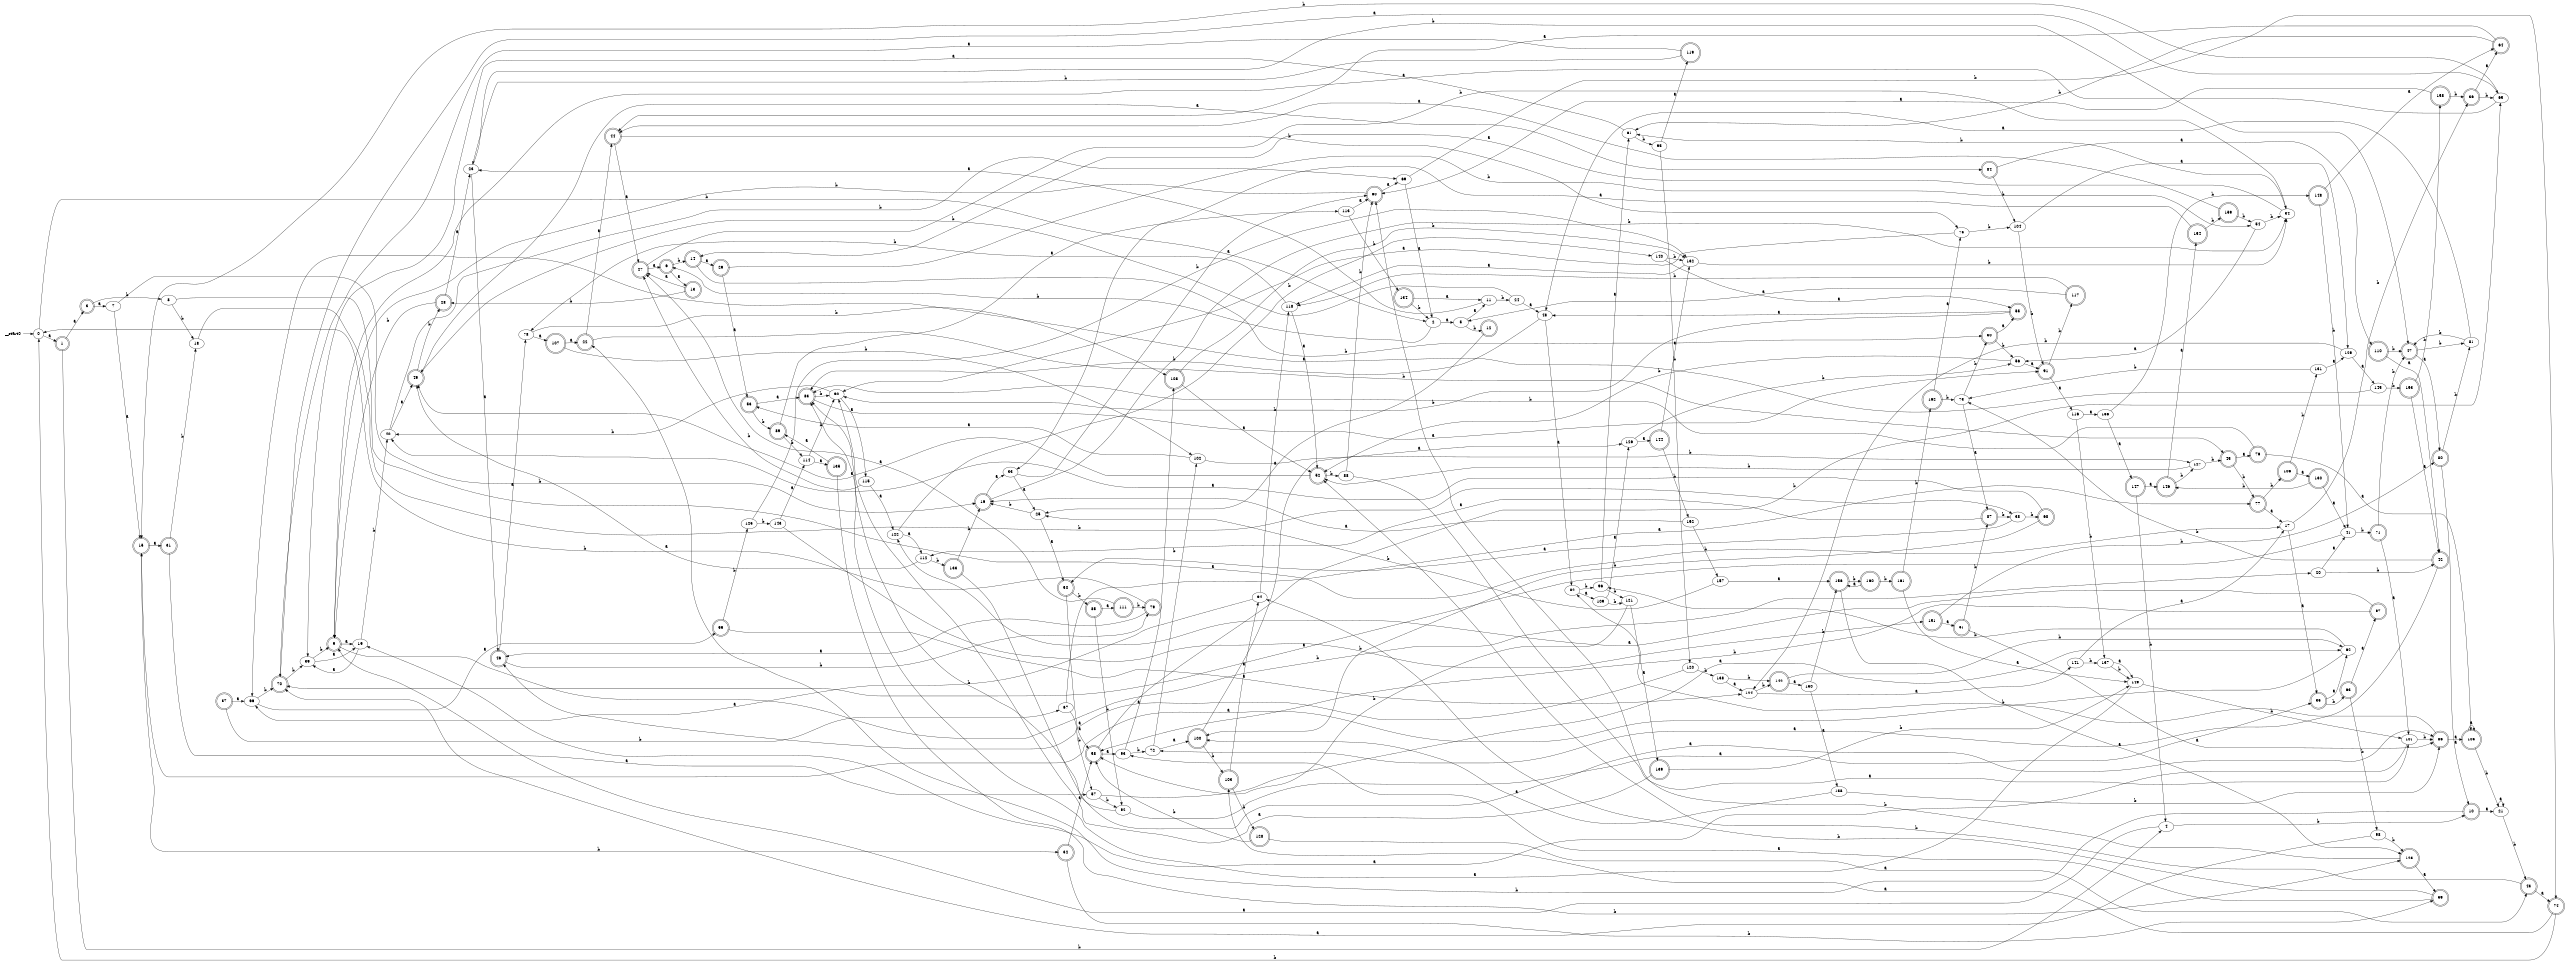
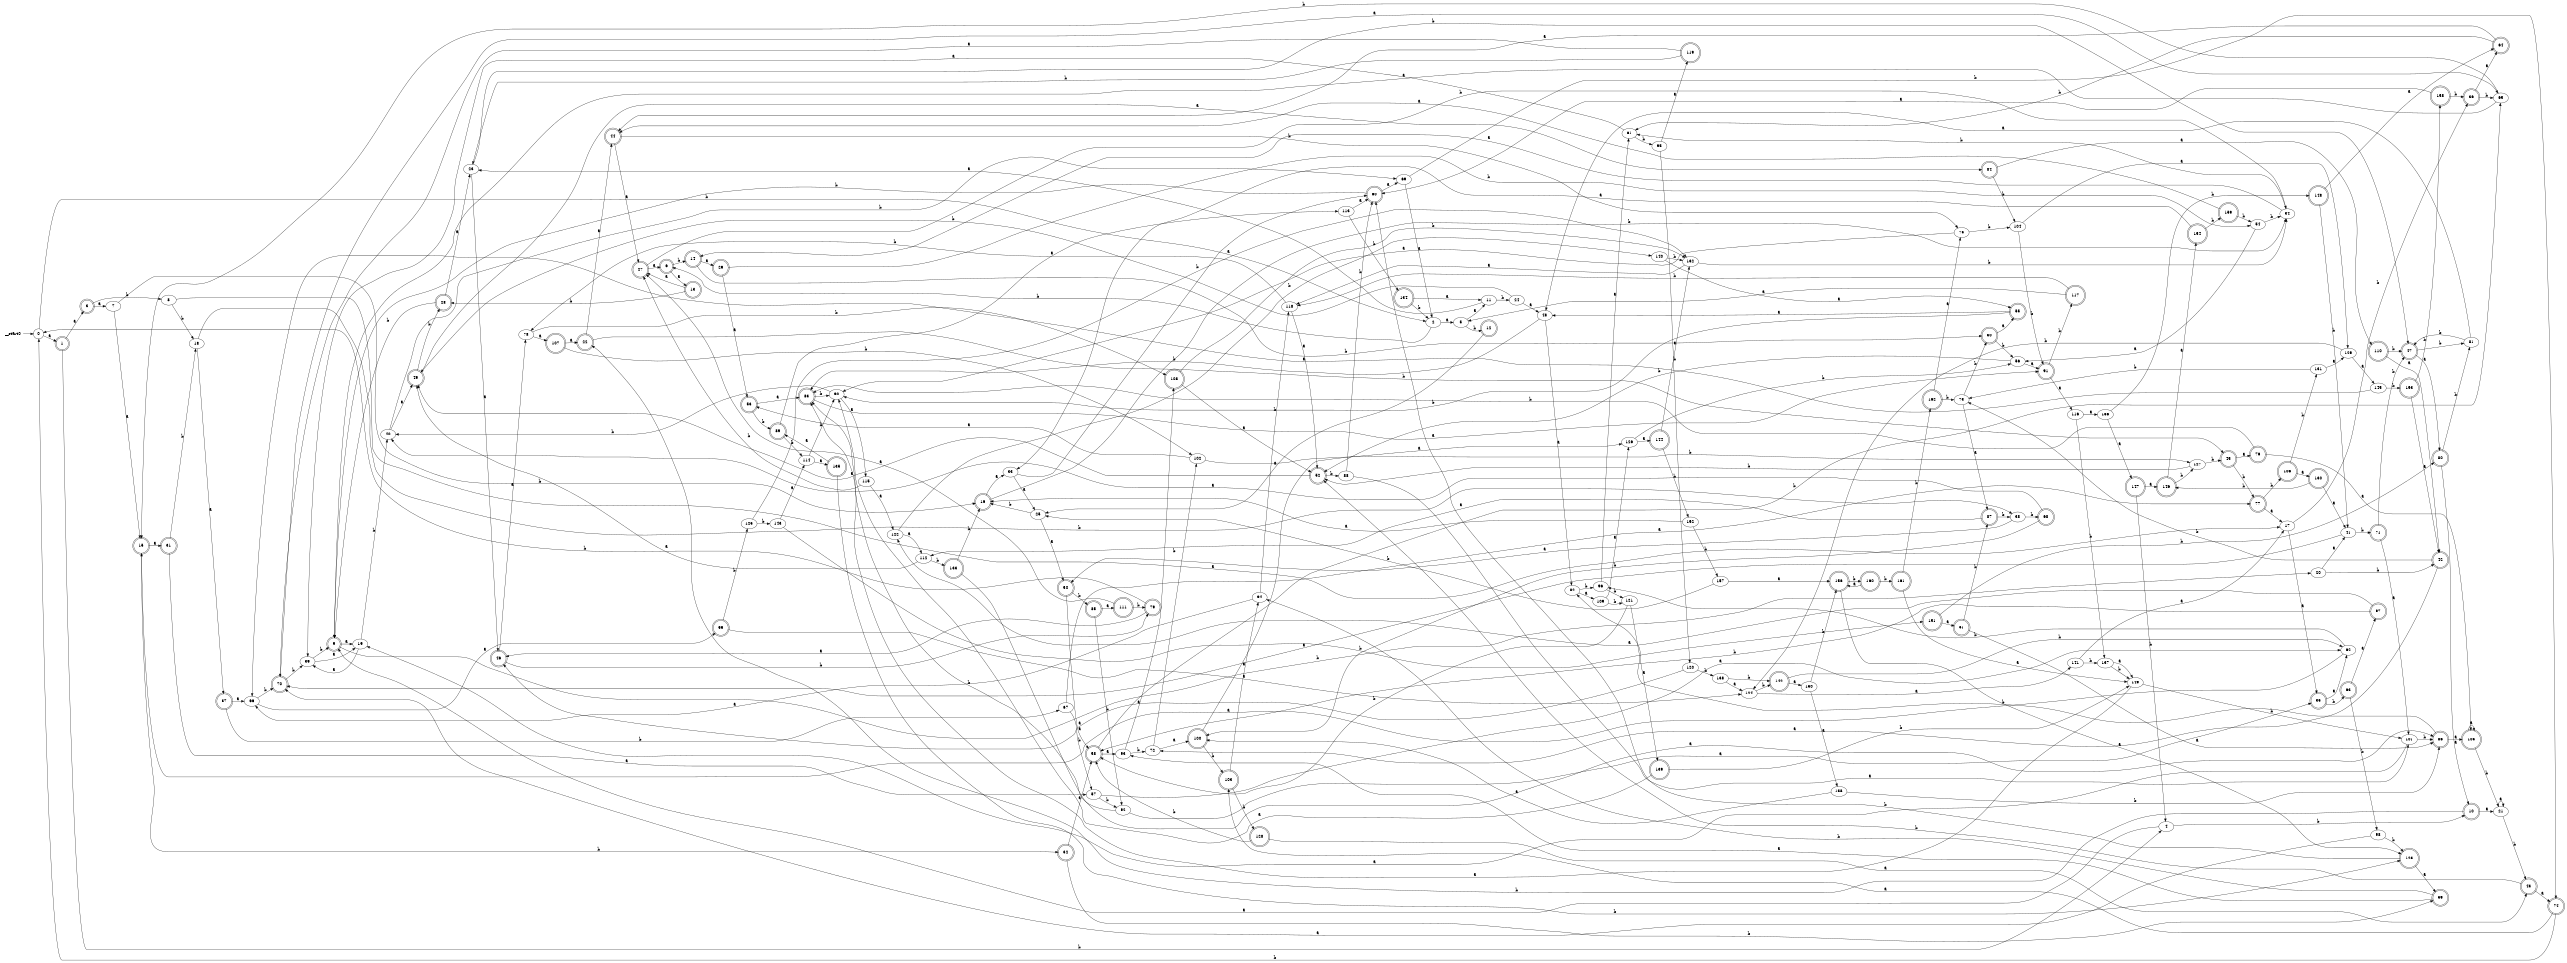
  digraph {
    rankdir=LR
    node [shape=doublecircle]
    __start0 [shape=none]
    0 [shape=circle]
    1
    2 [shape=""]
    3
    4 [shape=""]
    5 [shape=""]
    6
    7 [shape=""]
    8 [shape=""]
    9
    10
    11 [shape=""]
    12
    13
    14
    15
    16
    17 [shape=""]
    18 [shape=""]
    19 [shape=""]
    20 [shape=""]
    21 [shape=""]
    22
    23 [shape=""]
    24 [shape=""]
    25 [shape=""]
    27
    28
    29
    30
    31
    32
    33 [shape=""]
    34 [shape=""]
    35
    36
    37
    38 [shape=""]
    39 [shape=""]
    40 [shape=""]
    41 [shape=""]
    42
    43
    44
    45
    46
    47
    48 [shape=""]
    49
    50
    53
    54 [shape=""]
    55
    56 [shape=""]
    57 [shape=""]
    58
    59
    60
    61 [shape=""]
    62 [shape=""]
    63
    64
    65 [shape=""]
    66 [shape=""]
    67 [shape=""]
    68
    69 [shape=""]
    70
    71
    72 [shape=""]
    73 [shape=""]
    52
    74
    75 [shape=""]
    76
    77
    78 [shape=""]
    79
    80
    81 [shape=""]
    82 [shape=""]
    83
    84
    85
    51
    86
    87
    88 [shape=""]
    89
    90 [shape=""]
    91
    92 [shape=""]
    93 [shape=""]
    94 [shape=""]
    95 [shape=""]
    96 [shape=""]
    97
    98 [shape=""]
    99
    100
    101 [shape=""]
    102 [shape=""]
    103
    104 [shape=""]
    105
    106
    107
    108
    109 [shape=""]
    110
    111
    112 [shape=""]
    113 [shape=""]
    114 [shape=""]
    115 [shape=""]
    116 [shape=""]
    117
    118 [shape=""]
    119
    120 [shape=""]
    121 [shape=""]
    122 [shape=""]
    123
    124 [shape=""]
    125 [shape=""]
    126 [shape=""]
    127 [shape=""]
    128
    129 [shape=""]
    130
    131 [shape=""]
    132 [shape=""]
    133
    134
    135
    136 [shape=""]
    137 [shape=""]
    138 [shape=""]
    139
    140 [shape=""]
    141 [shape=""]
    142
    143 [shape=""]
    144
    145 [shape=""]
    146
    147
    148
    149 [shape=""]
    150 [shape=""]
    151
    152 [shape=""]
    153
    154
    155 [shape=""]
    156
    157 [shape=""]
    158
    159
    160
    161
    162
    __start0 -> 0
    0 -> 1 [label=a]
    0 -> 2 [label=b]
    1 -> 3 [label=a]
    1 -> 4 [label=b]
    2 -> 5 [label=a]
    2 -> 6 [label=b]
    3 -> 7 [label=a]
    3 -> 8 [label=b]
    4 -> 9 [label=a]
    4 -> 10 [label=b]
    5 -> 11 [label=a]
    5 -> 12 [label=b]
    6 -> 13 [label=a]
    6 -> 14 [label=b]
    7 -> 15 [label=a]
    7 -> 16 [label=b]
    8 -> 17 [label=a]
    8 -> 18 [label=b]
    9 -> 19 [label=a]
    9 -> 20 [label=b]
    10 -> 21 [label=a]
    10 -> 22 [label=b]
    11 -> 23 [label=a]
    11 -> 24 [label=b]
    12 -> 25 [label=a]
    13 -> 27 [label=a]
    13 -> 28 [label=b]
    14 -> 29 [label=a]
    14 -> 30 [label=b]
    15 -> 31 [label=a]
    15 -> 32 [label=b]
    16 -> 33 [label=a]
    16 -> 34 [label=b]
    17 -> 35 [label=a]
    17 -> 36 [label=b]
+   18 -> 37 [label=a]
    18 -> 38 [label=b]
    19 -> 39 [label=a]
    19 -> 40 [label=b]
    20 -> 41 [label=a]
    20 -> 42 [label=b]
    21 -> 21 [label=a]
    21 -> 43 [label=b]
    22 -> 44 [label=a]
    22 -> 45 [label=b]
    23 -> 46 [label=a]
    23 -> 47 [label=b]
    24 -> 48 [label=a]
    24 -> 49 [label=b]
    25 -> 16 [label=b]
    25 -> 50 [label=a]
    27 -> 6 [label=a]
    27 -> 34 [label=b]
    28 -> 9 [label=b]
    28 -> 23 [label=a]
    29 -> 53 [label=a]
    29 -> 54 [label=b]
    30 -> 55 [label=a]
    30 -> 56 [label=b]
    31 -> 18 [label=b]
    31 -> 57 [label=a]
    32 -> 58 [label=a]
    32 -> 59 [label=b]
    33 -> 25 [label=a]
    33 -> 60 [label=b]
    34 -> 14 [label=a]
    34 -> 61 [label=b]
    35 -> 62 [label=a]
    35 -> 63 [label=b]
    36 -> 64 [label=a]
    36 -> 65 [label=b]
    37 -> 66 [label=a]
    37 -> 67 [label=b]
    38 -> 50 [label=a]
    38 -> 68 [label=b]
    39 -> 9 [label=b]
    39 -> 19 [label=a]
    40 -> 49 [label=a]
    40 -> 69 [label=b]
    41 -> 70 [label=a]
    41 -> 71 [label=b]
    42 -> 72 [label=a]
    42 -> 73 [label=b]
    43 -> 52 [label=b]
    43 -> 74 [label=a]
    44 -> 27 [label=a]
    44 -> 75 [label=b]
    45 -> 76 [label=a]
    45 -> 77 [label=b]
    46 -> 78 [label=a]
    46 -> 79 [label=b]
    47 -> 80 [label=a]
    47 -> 81 [label=b]
    48 -> 82 [label=a]
    48 -> 83 [label=b]
    49 -> 28 [label=b]
    49 -> 84 [label=a]
    50 -> 58 [label=a]
    50 -> 85 [label=b]
    53 -> 83 [label=a]
    53 -> 89 [label=b]
    54 -> 34 [label=b]
    54 -> 56 [label=a]
    55 -> 48 [label=a]
    55 -> 90 [label=b]
    56 -> 52 [label=b]
    56 -> 91 [label=a]
    57 -> 62 [label=a]
    57 -> 92 [label=b]
    58 -> 65 [label=b]
    58 -> 93 [label=a]
    59 -> 93 [label=a]
    59 -> 94 [label=b]
    60 -> 9 [label=b]
    60 -> 69 [label=a]
    61 -> 39 [label=a]
    61 -> 95 [label=b]
    62 -> 15 [label=a]
    62 -> 96 [label=b]
    63 -> 97 [label=a]
    63 -> 98 [label=b]
    64 -> 44 [label=a]
    64 -> 61 [label=b]
    65 -> 9 [label=a]
    65 -> 15 [label=b]
    66 -> 70 [label=b]
    66 -> 99 [label=a]
    67 -> 57 [label=b]
    67 -> 77 [label=a]
    68 -> 40 [label=a]
    68 -> 100 [label=b]
    69 -> 2 [label=a]
    69 -> 74 [label=b]
    70 -> 39 [label=b]
    70 -> 65 [label=a]
    71 -> 47 [label=b]
    71 -> 101 [label=a]
    72 -> 100 [label=a]
    72 -> 102 [label=b]
    73 -> 30 [label=b]
    73 -> 87 [label=a]
    52 -> 49 [label=a]
    52 -> 88 [label=b]
    74 -> 0 [label=b]
    74 -> 103 [label=a]
    75 -> 90 [label=a]
    75 -> 104 [label=b]
    76 -> 83 [label=b]
    76 -> 105 [label=a]
    77 -> 17 [label=a]
    77 -> 106 [label=b]
    78 -> 107 [label=a]
    78 -> 108 [label=b]
    79 -> 0 [label=b]
    79 -> 46 [label=a]
    80 -> 10 [label=a]
    80 -> 81 [label=b]
    81 -> 47 [label=b]
    81 -> 48 [label=a]
    82 -> 96 [label=b]
    82 -> 109 [label=a]
    83 -> 90 [label=b]
    83 -> 91 [label=a]
    84 -> 104 [label=b]
    84 -> 110 [label=a]
    85 -> 92 [label=b]
    85 -> 111 [label=a]
    51 -> 86 [label=a]
    51 -> 87 [label=b]
    86 -> 82 [label=b]
    86 -> 105 [label=a]
    87 -> 38 [label=b]
    87 -> 112 [label=a]
    88 -> 60 [label=b]
    88 -> 101 [label=a]
    89 -> 113 [label=a]
    89 -> 114 [label=b]
    90 -> 40 [label=b]
    90 -> 115 [label=a]
    91 -> 116 [label=a]
    91 -> 117 [label=b]
    92 -> 35 [label=a]
    92 -> 83 [label=b]
    93 -> 72 [label=b]
    93 -> 108 [label=a]
    94 -> 66 [label=a]
    94 -> 118 [label=b]
    95 -> 119 [label=a]
    95 -> 120 [label=b]
    96 -> 61 [label=a]
    96 -> 121 [label=b]
    97 -> 58 [label=b]
    97 -> 122 [label=a]
    98 -> 70 [label=a]
    98 -> 123 [label=b]
    99 -> 124 [label=a]
    99 -> 125 [label=b]
    100 -> 103 [label=b]
    100 -> 126 [label=a]
    101 -> 19 [label=a]
    101 -> 86 [label=b]
    102 -> 53 [label=a]
    102 -> 127 [label=b]
    103 -> 94 [label=a]
    103 -> 128 [label=b]
    104 -> 91 [label=b]
    104 -> 129 [label=a]
    105 -> 21 [label=b]
    105 -> 105 [label=a]
    106 -> 130 [label=a]
    106 -> 131 [label=b]
    107 -> 22 [label=a]
    107 -> 102 [label=b]
    108 -> 52 [label=a]
    108 -> 132 [label=b]
    109 -> 121 [label=b]
    109 -> 126 [label=a]
    110 -> 42 [label=a]
    110 -> 47 [label=b]
    111 -> 27 [label=a]
    111 -> 79 [label=b]
    112 -> 49 [label=a]
    112 -> 133 [label=b]
    113 -> 60 [label=a]
    113 -> 134 [label=b]
    114 -> 90 [label=b]
    114 -> 135 [label=a]
    115 -> 27 [label=b]
    115 -> 122 [label=a]
    116 -> 136 [label=a]
    116 -> 137 [label=b]
    117 -> 5 [label=a]
    117 -> 118 [label=b]
    118 -> 52 [label=a]
    118 -> 78 [label=b]
    119 -> 23 [label=b]
    119 -> 70 [label=a]
    120 -> 46 [label=a]
    120 -> 138 [label=b]
    121 -> 58 [label=b]
    121 -> 139 [label=a]
    122 -> 112 [label=a]
    122 -> 140 [label=b]
    123 -> 59 [label=a]
    123 -> 60 [label=b]
    124 -> 141 [label=a]
    124 -> 142 [label=b]
    125 -> 132 [label=a]
    125 -> 143 [label=b]
    126 -> 56 [label=b]
    126 -> 144 [label=a]
    127 -> 45 [label=b]
    127 -> 52 [label=b]
    128 -> 43 [label=a]
    128 -> 58 [label=b]
    129 -> 124 [label=b]
    129 -> 145 [label=a]
    130 -> 41 [label=a]
    130 -> 146 [label=b]
    131 -> 73 [label=b]
    131 -> 129 [label=a]
    132 -> 34 [label=b]
    132 -> 118 [label=a]
    133 -> 16 [label=b]
    133 -> 86 [label=a]
    134 -> 2 [label=b]
    134 -> 11 [label=a]
    135 -> 89 [label=a]
    135 -> 123 [label=b]
    136 -> 147 [label=a]
    136 -> 148 [label=b]
    137 -> 149 [label=a]
    137 -> 149 [label=b]
    138 -> 124 [label=a]
    138 -> 142 [label=b]
    139 -> 90 [label=a]
    139 -> 149 [label=b]
    140 -> 55 [label=a]
    140 -> 132 [label=b]
    141 -> 17 [label=a]
    141 -> 137 [label=b]
    142 -> 62 [label=b]
    142 -> 150 [label=a]
    143 -> 114 [label=a]
    143 -> 151 [label=b]
    144 -> 132 [label=a]
    144 -> 152 [label=b]
    145 -> 66 [label=a]
    145 -> 153 [label=b]
    146 -> 127 [label=b]
    146 -> 154 [label=a]
    147 -> 4 [label=b]
    147 -> 146 [label=a]
    148 -> 41 [label=b]
    148 -> 64 [label=a]
    149 -> 83 [label=a]
    149 -> 101 [label=b]
    150 -> 155 [label=a]
    150 -> 156 [label=b]
    151 -> 80 [label=b]
    151 -> 51 [label=a]
    152 -> 16 [label=a]
    152 -> 157 [label=b]
    153 -> 42 [label=a]
    153 -> 158 [label=b]
    154 -> 33 [label=a]
    154 -> 159 [label=b]
    155 -> 86 [label=b]
    155 -> 100 [label=a]
    156 -> 123 [label=a]
    156 -> 160 [label=b]
    157 -> 25 [label=b]
    157 -> 156 [label=a]
    158 -> 36 [label=b]
    158 -> 60 [label=a]
    159 -> 44 [label=a]
    159 -> 54 [label=b]
    160 -> 156 [label=a]
    160 -> 161 [label=b]
    161 -> 149 [label=a]
    161 -> 162 [label=b]
    162 -> 73 [label=b]
    162 -> 75 [label=a]
  }
